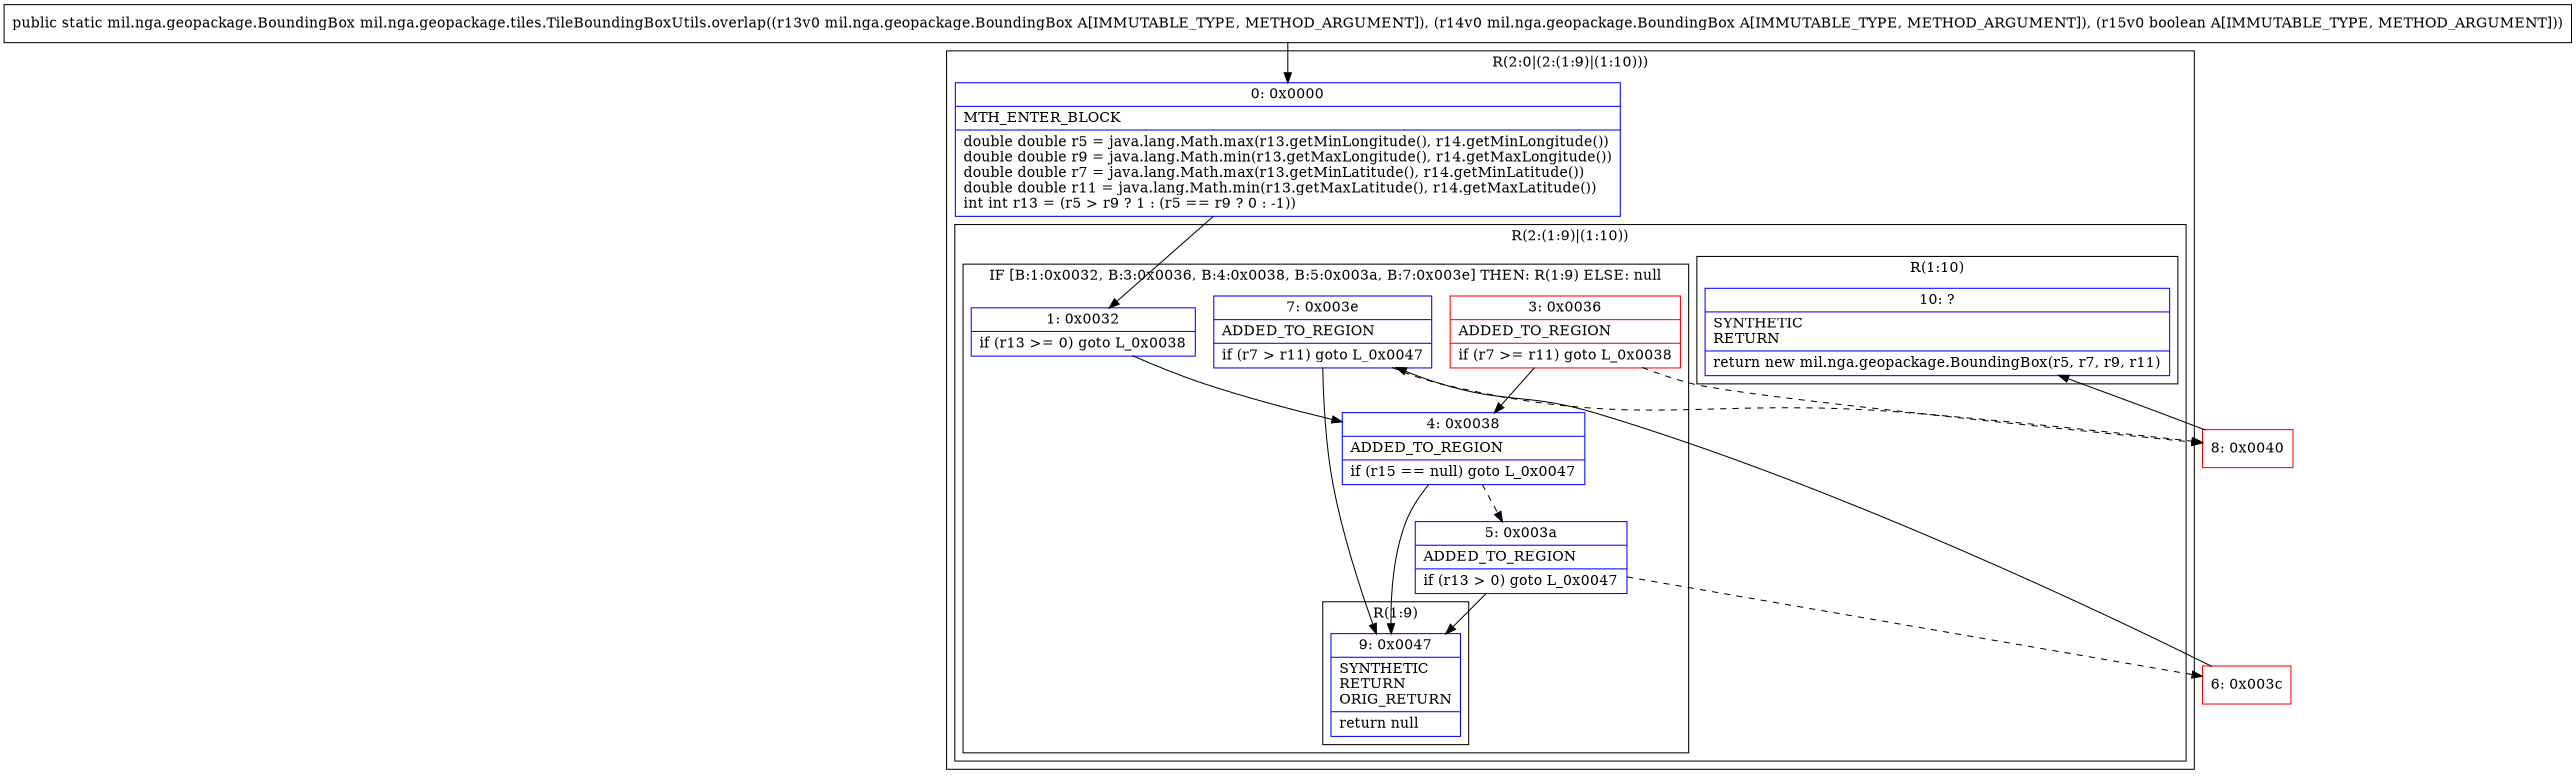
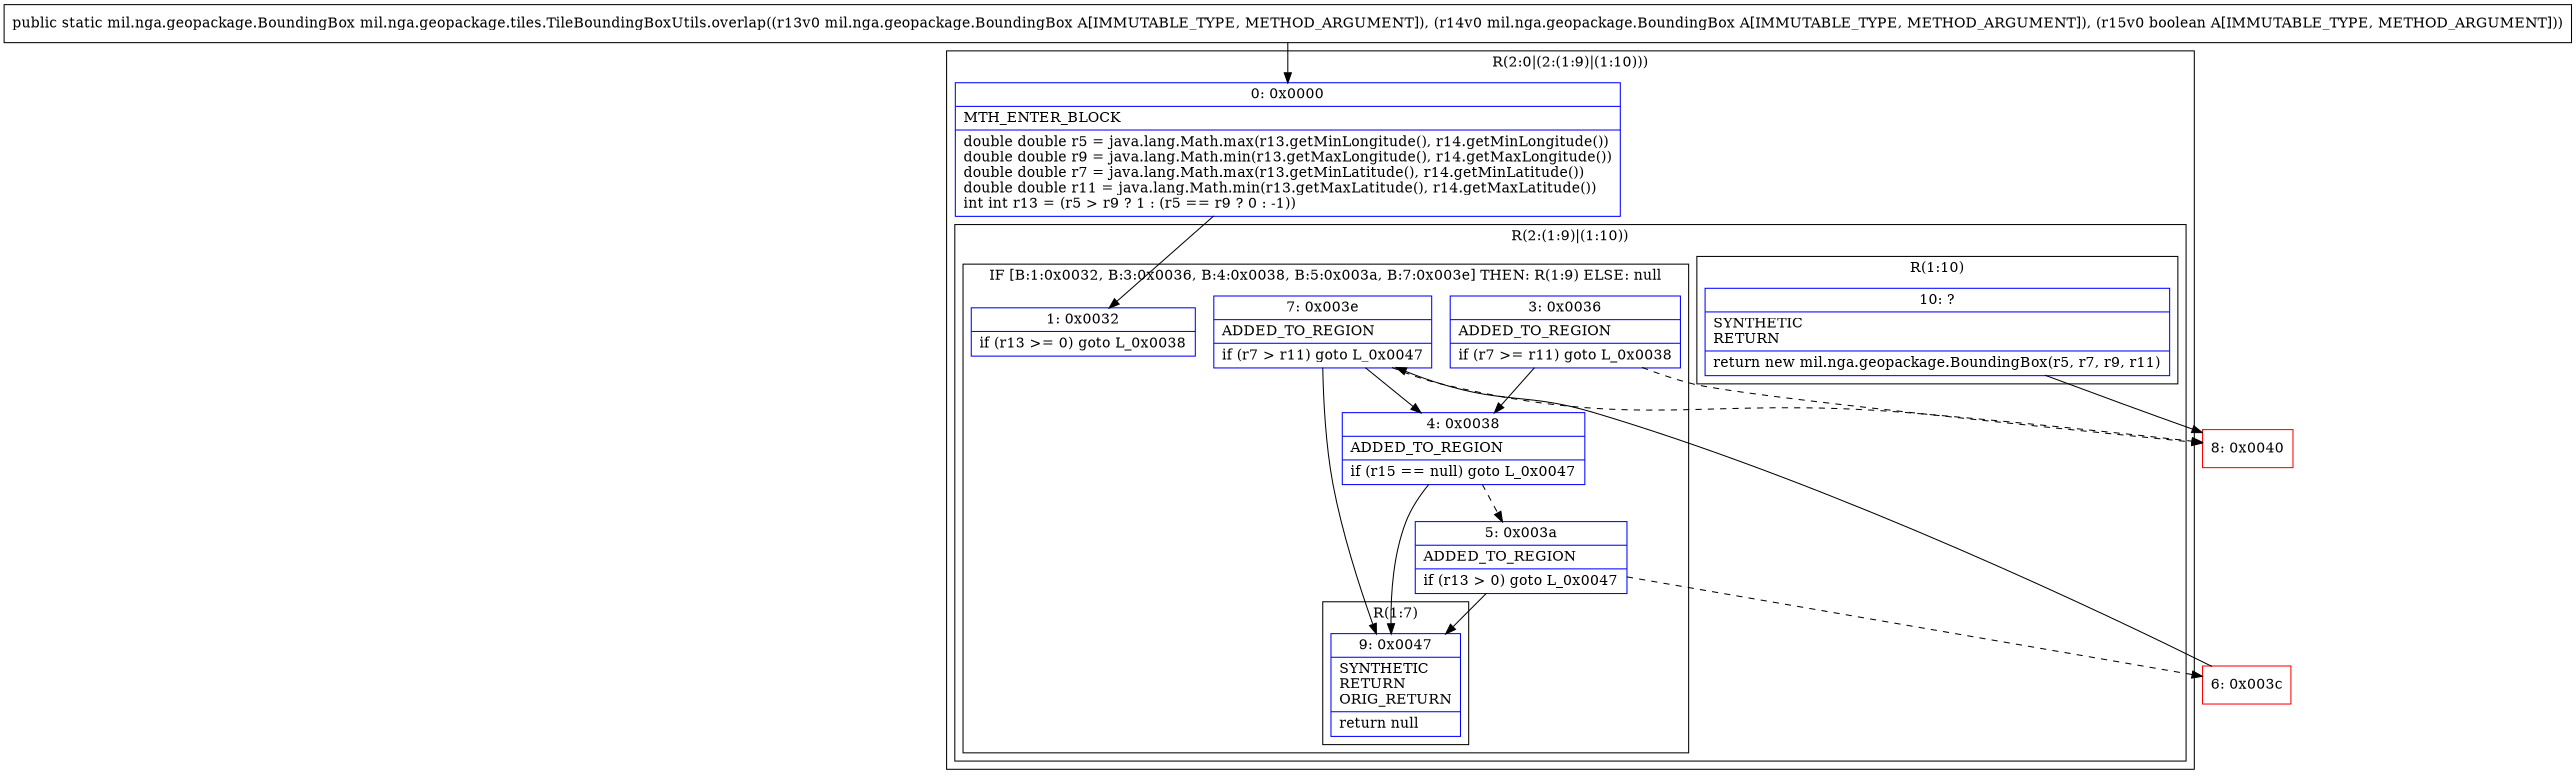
  digraph {
    node [color=blue shape=record]
    n1 [label="{9\:\ 0x0047|SYNTHETIC\lRETURN\lORIG_RETURN\l|return null\l}"]
    n2 [label="{1\:\ 0x0032|if (r13 \>= 0) goto L_0x0038\l}"]
-   n3 [color=red label="{3\:\ 0x0036|ADDED_TO_REGION\l|if (r7 \>= r11) goto L_0x0038\l}"]
+   n3 [label="{3\:\ 0x0036|ADDED_TO_REGION\l|if (r7 \>= r11) goto L_0x0038\l}"]
    n4 [label="{4\:\ 0x0038|ADDED_TO_REGION\l|if (r15 == null) goto L_0x0047\l}"]
    n5 [label="{5\:\ 0x003a|ADDED_TO_REGION\l|if (r13 \> 0) goto L_0x0047\l}"]
    n6 [label="{7\:\ 0x003e|ADDED_TO_REGION\l|if (r7 \> r11) goto L_0x0047\l}"]
    n7 [label="{10\:\ ?|SYNTHETIC\lRETURN\l|return new mil.nga.geopackage.BoundingBox(r5, r7, r9, r11)\l}"]
    n8 [label="{0\:\ 0x0000|MTH_ENTER_BLOCK\l|double double r5 = java.lang.Math.max(r13.getMinLongitude(), r14.getMinLongitude())\ldouble double r9 = java.lang.Math.min(r13.getMaxLongitude(), r14.getMaxLongitude())\ldouble double r7 = java.lang.Math.max(r13.getMinLatitude(), r14.getMinLatitude())\ldouble double r11 = java.lang.Math.min(r13.getMaxLatitude(), r14.getMaxLatitude())\lint int r13 = (r5 \> r9 ? 1 : (r5 == r9 ? 0 : \-1))\l}"]
    n9 [color=red label="{8\:\ 0x0040}"]
    n10 [color=red label="{6\:\ 0x003c}"]
    n11 [label="{public static mil.nga.geopackage.BoundingBox mil.nga.geopackage.tiles.TileBoundingBoxUtils.overlap((r13v0 mil.nga.geopackage.BoundingBox A[IMMUTABLE_TYPE, METHOD_ARGUMENT]), (r14v0 mil.nga.geopackage.BoundingBox A[IMMUTABLE_TYPE, METHOD_ARGUMENT]), (r15v0 boolean A[IMMUTABLE_TYPE, METHOD_ARGUMENT])) }" color=""]
    subgraph cluster_1 {
      label="R(2:0|(2:(1:9)|(1:10)))"
      n8
      subgraph cluster_2 {
        label="R(2:(1:9)|(1:10))"
        subgraph cluster_3 {
          label="IF [B:1:0x0032, B:3:0x0036, B:4:0x0038, B:5:0x003a, B:7:0x003e] THEN: R(1:9) ELSE: null"
          n2
          n3
          n4
          n5
          n6
          subgraph cluster_4 {
-           label="R(1:9)"
+           label="R(1:7)"
            n1
          }
        }
        subgraph cluster_5 {
          label="R(1:10)"
          n7
        }
      }
    }
-   n2 -> n4
+   n6 -> n4
    n3 -> n4
    n3 -> n9 [style=dashed]
    n4 -> n1
    n4 -> n5 [style=dashed]
    n5 -> n1
    n5 -> n10 [style=dashed]
    n6 -> n1
    n6 -> n9 [style=dashed]
    n8 -> n2
-   n9 -> n7
+   n7 -> n9
    n10 -> n6
    n11 -> n8
  }
